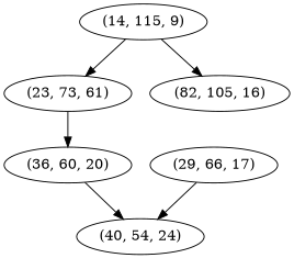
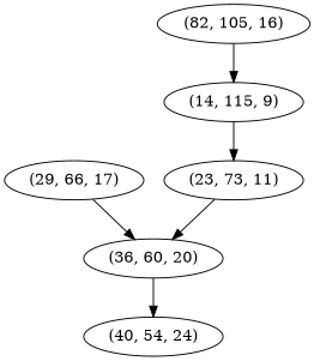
  digraph {
    n1 [label="(14, 115, 9)"]
-   "(23, 73, 11)" [label="(23, 73, 61)"]
+   "(23, 73, 11)"
    "(82, 105, 16)"
    "(36, 60, 20)"
    "(29, 66, 17)"
    "(40, 54, 24)"
    n1 -> "(23, 73, 11)"
-   n1 -> "(82, 105, 16)"
+   "(82, 105, 16)" -> n1
    "(23, 73, 11)" -> "(36, 60, 20)"
    "(36, 60, 20)" -> "(40, 54, 24)"
-   "(29, 66, 17)" -> "(40, 54, 24)"
+   "(29, 66, 17)" -> "(36, 60, 20)"
  }
